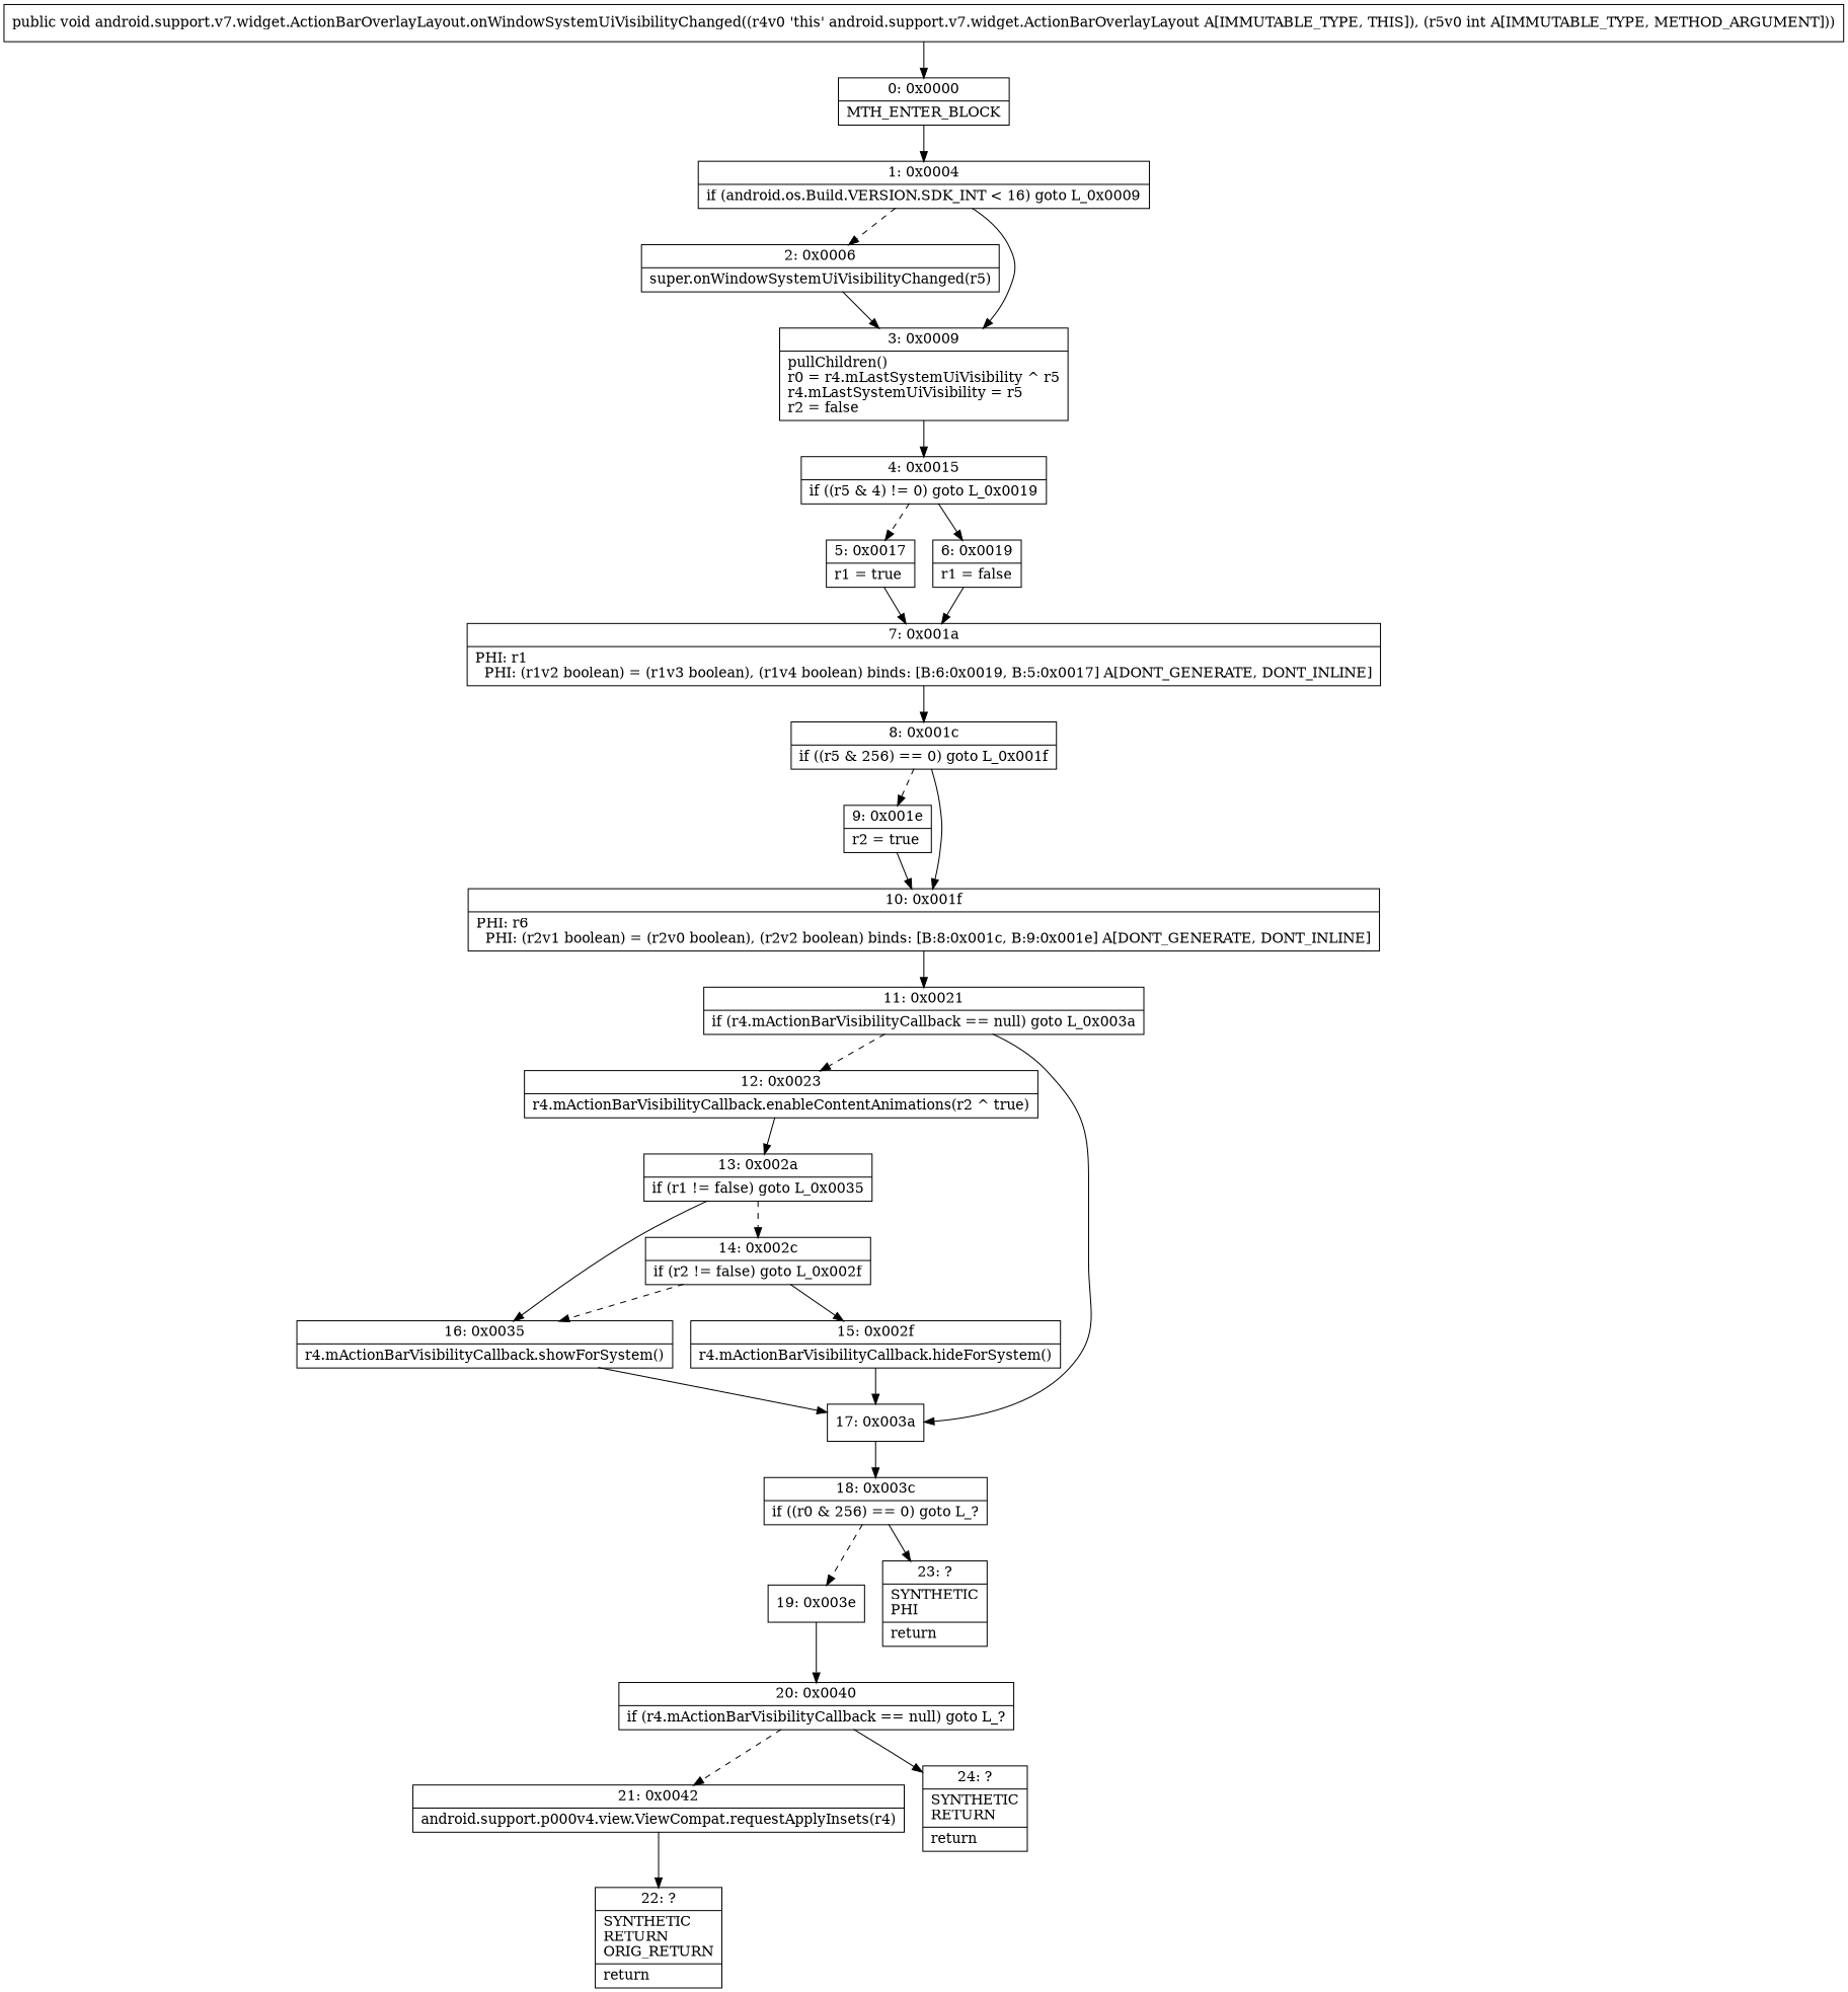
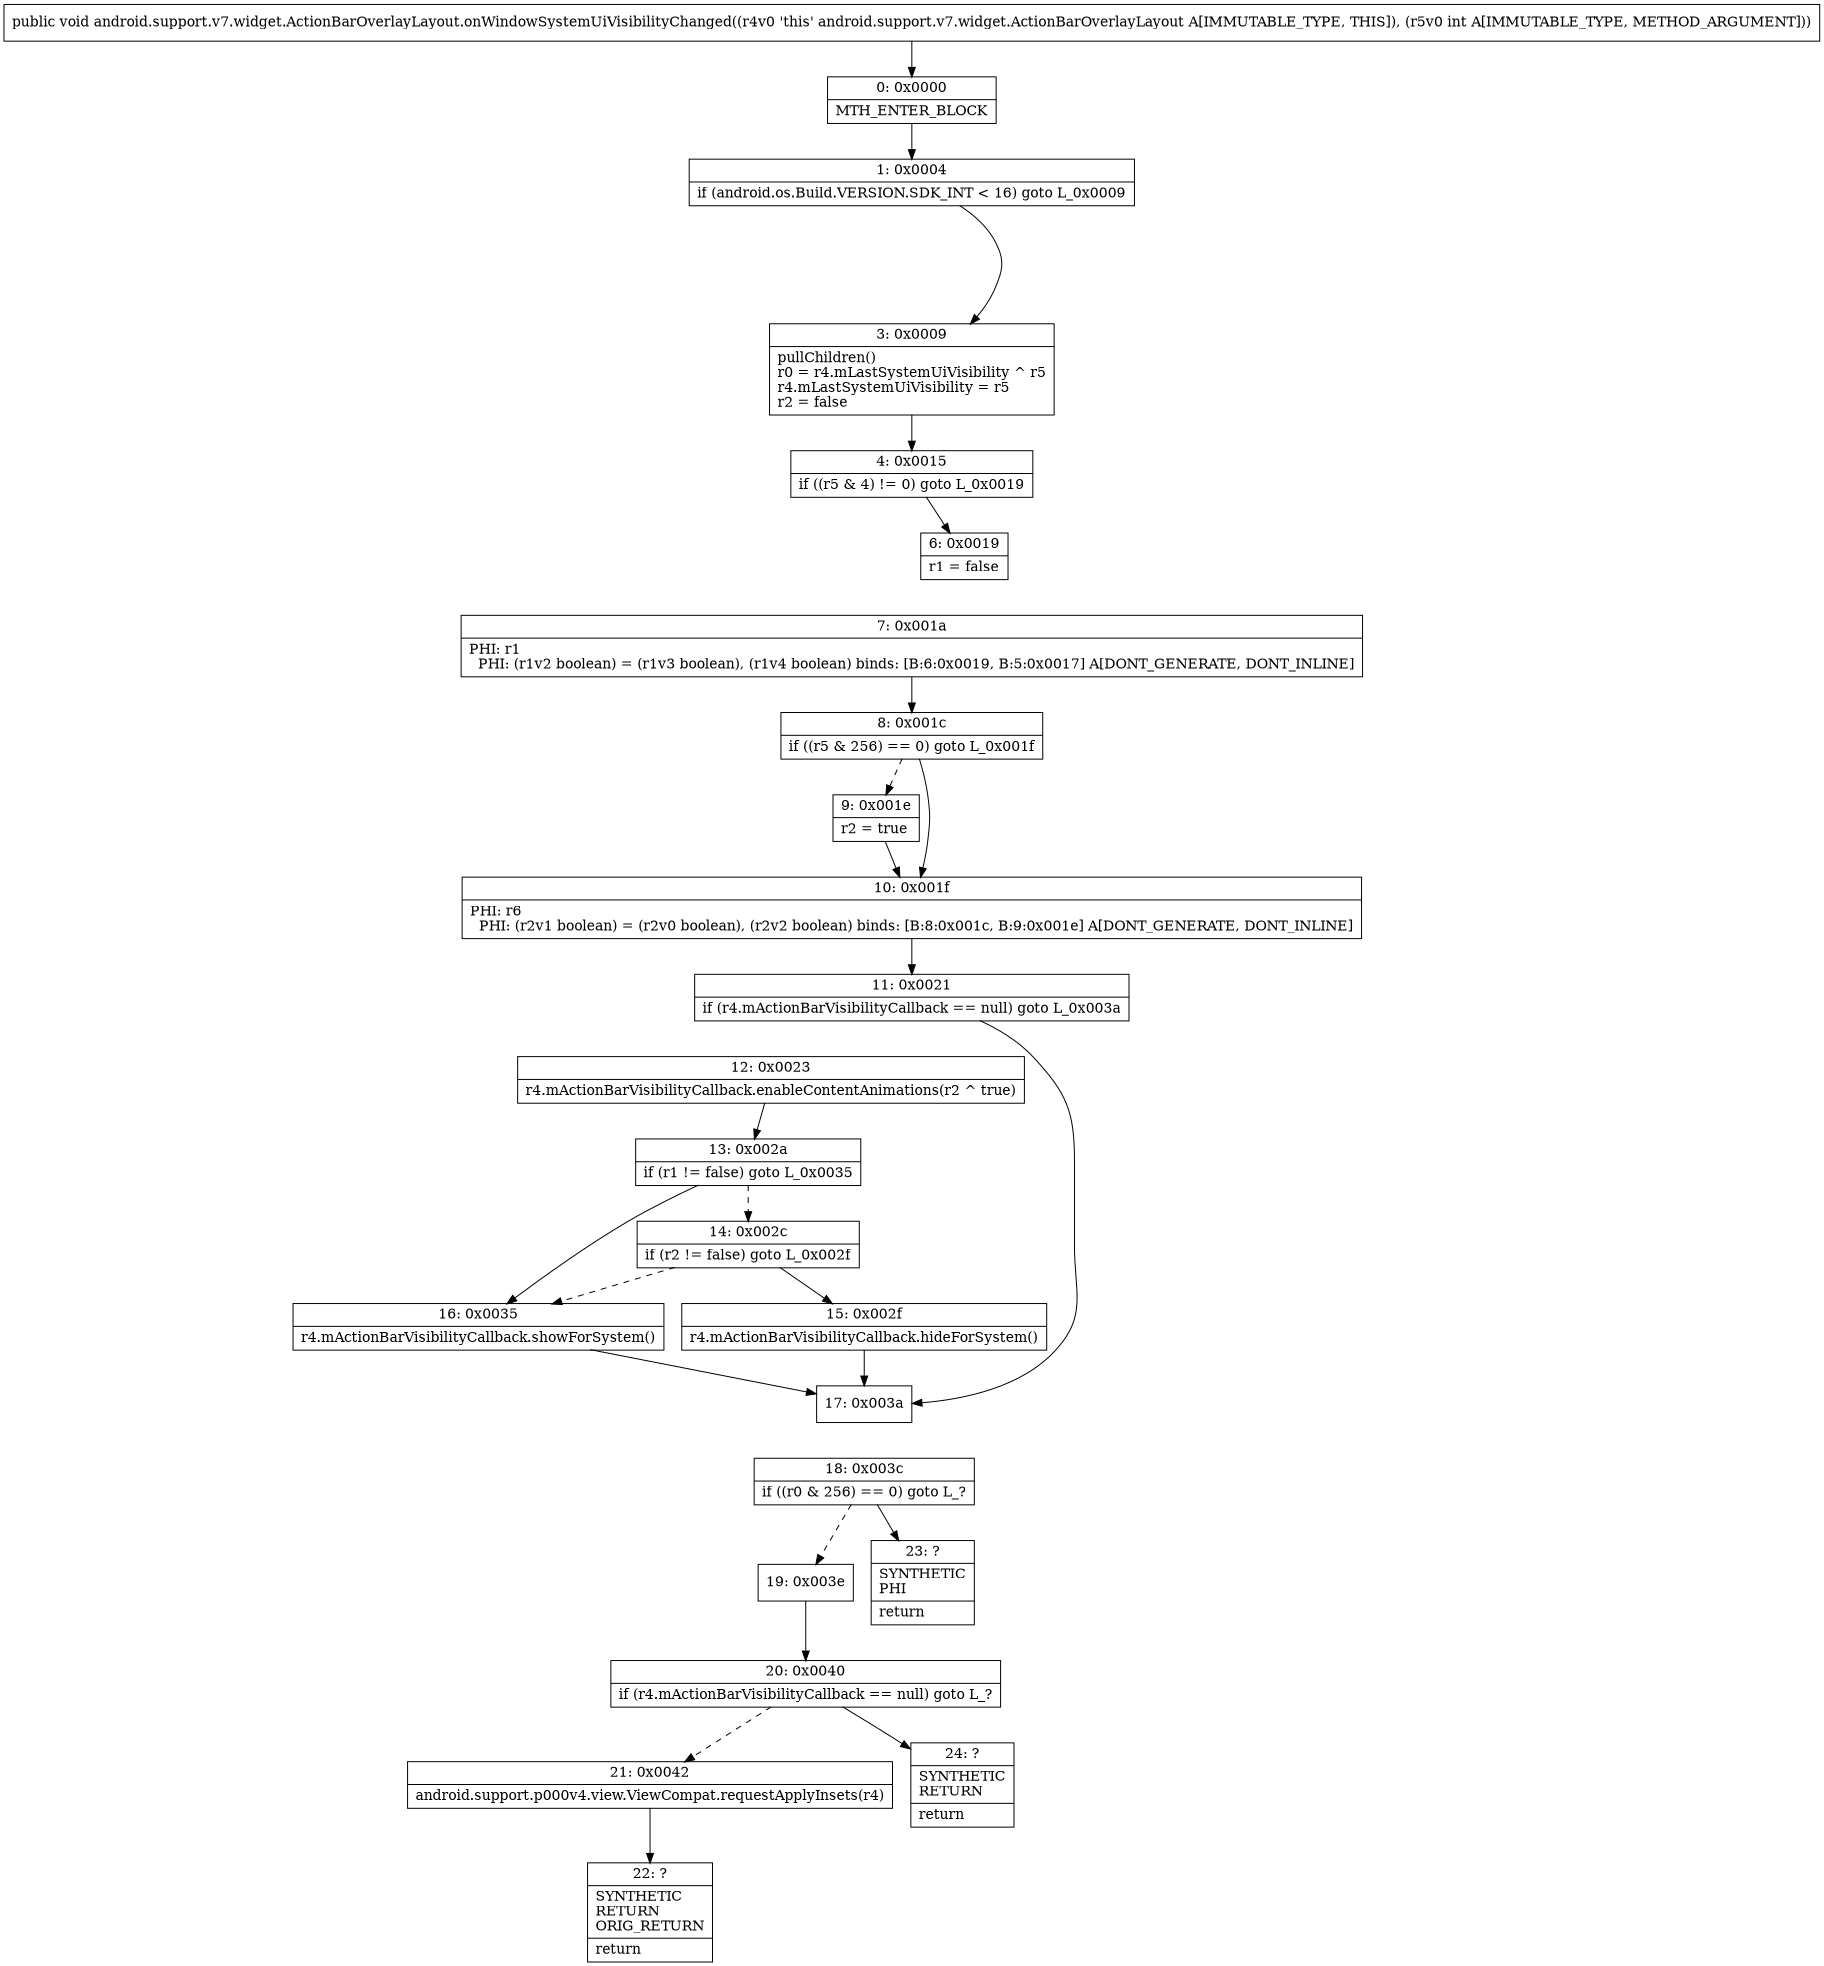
  digraph {
    node [shape=record]
    n1 [label="{0\:\ 0x0000|MTH_ENTER_BLOCK\l}"]
    n2 [label="{1\:\ 0x0004|if (android.os.Build.VERSION.SDK_INT \< 16) goto L_0x0009\l}"]
-   n3 [label="{2\:\ 0x0006|super.onWindowSystemUiVisibilityChanged(r5)\l}"]
    n4 [label="{3\:\ 0x0009|pullChildren()\lr0 = r4.mLastSystemUiVisibility ^ r5\lr4.mLastSystemUiVisibility = r5\lr2 = false\l}"]
    n5 [label="{4\:\ 0x0015|if ((r5 & 4) != 0) goto L_0x0019\l}"]
-   n6 [label="{5\:\ 0x0017|r1 = true\l}"]
    n7 [label="{6\:\ 0x0019|r1 = false\l}"]
    n8 [label="{7\:\ 0x001a|PHI: r1 \l  PHI: (r1v2 boolean) = (r1v3 boolean), (r1v4 boolean) binds: [B:6:0x0019, B:5:0x0017] A[DONT_GENERATE, DONT_INLINE]\l}"]
    n9 [label="{8\:\ 0x001c|if ((r5 & 256) == 0) goto L_0x001f\l}"]
    n10 [label="{9\:\ 0x001e|r2 = true\l}"]
    n11 [label="{10\:\ 0x001f|PHI: r6 \l  PHI: (r2v1 boolean) = (r2v0 boolean), (r2v2 boolean) binds: [B:8:0x001c, B:9:0x001e] A[DONT_GENERATE, DONT_INLINE]\l}"]
    n12 [label="{11\:\ 0x0021|if (r4.mActionBarVisibilityCallback == null) goto L_0x003a\l}"]
    n13 [label="{12\:\ 0x0023|r4.mActionBarVisibilityCallback.enableContentAnimations(r2 ^ true)\l}"]
    n14 [label="{17\:\ 0x003a}"]
    n15 [label="{13\:\ 0x002a|if (r1 != false) goto L_0x0035\l}"]
    n16 [label="{18\:\ 0x003c|if ((r0 & 256) == 0) goto L_?\l}"]
    n17 [label="{14\:\ 0x002c|if (r2 != false) goto L_0x002f\l}"]
    n18 [label="{16\:\ 0x0035|r4.mActionBarVisibilityCallback.showForSystem()\l}"]
    n19 [label="{15\:\ 0x002f|r4.mActionBarVisibilityCallback.hideForSystem()\l}"]
    n20 [label="{19\:\ 0x003e}"]
    n21 [label="{23\:\ ?|SYNTHETIC\lPHI\l|return\l}"]
    n22 [label="{20\:\ 0x0040|if (r4.mActionBarVisibilityCallback == null) goto L_?\l}"]
    n23 [label="{21\:\ 0x0042|android.support.p000v4.view.ViewCompat.requestApplyInsets(r4)\l}"]
    n24 [label="{24\:\ ?|SYNTHETIC\lRETURN\l|return\l}"]
    n25 [label="{22\:\ ?|SYNTHETIC\lRETURN\lORIG_RETURN\l|return\l}"]
    n26 [label="{public void android.support.v7.widget.ActionBarOverlayLayout.onWindowSystemUiVisibilityChanged((r4v0 'this' android.support.v7.widget.ActionBarOverlayLayout A[IMMUTABLE_TYPE, THIS]), (r5v0 int A[IMMUTABLE_TYPE, METHOD_ARGUMENT])) }"]
    n1 -> n2
-   n2 -> n3 [style=dashed]
    n2 -> n4
-   n3 -> n4
    n4 -> n5
-   n5 -> n6 [style=dashed]
    n5 -> n7
-   n6 -> n8
-   n7 -> n8
    n8 -> n9
    n9 -> n10 [style=dashed]
    n9 -> n11
    n10 -> n11
    n11 -> n12
-   n12 -> n13 [style=dashed]
    n12 -> n14
    n13 -> n15
-   n14 -> n16
    n15 -> n17 [style=dashed]
    n15 -> n18
    n16 -> n20 [style=dashed]
    n16 -> n21
    n17 -> n18 [style=dashed]
    n17 -> n19
    n18 -> n14
    n19 -> n14
    n20 -> n22
    n22 -> n23 [style=dashed]
    n22 -> n24
    n23 -> n25
    n26 -> n1
  }
